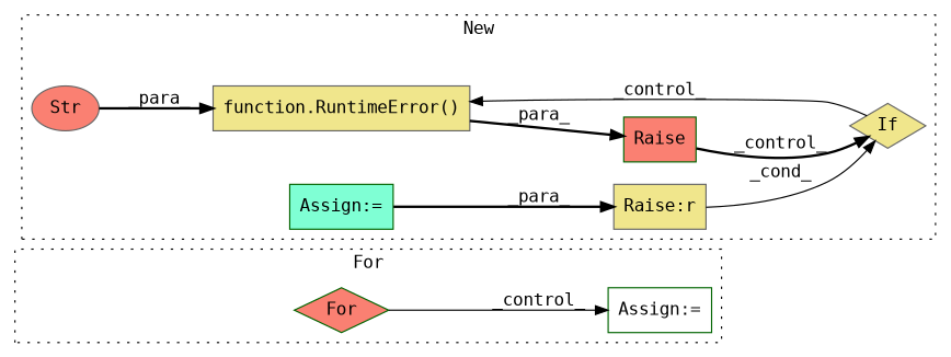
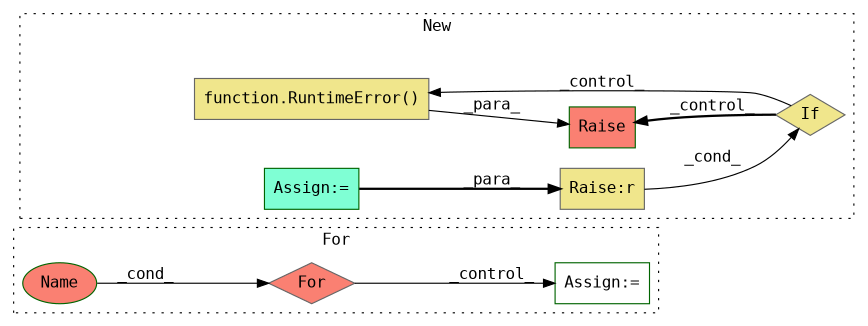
  digraph {
    fontname="DejaVu Sans Mono"
    rankdir=LR
    node [a=68 color=gray40 fillcolor=salmon fontname="DejaVu Sans Mono" l=3 shape=box style=filled]
    edge [fontname="DejaVu Sans Mono" style=solid]
-   n1 [a=107 color=darkgreen l="4,51" label=For s="37777,37799" shape=diamond]
+   n1 [a=107 l="4,51" label=For s="37777,37799" shape=diamond]
    n2 [color=darkgreen fillcolor=white label="Assign:=" s=38049]
+   n3 [a=87 color=darkgreen l=1 label=Name s=37781 shape=ellipse]
    n4 [a=75 fillcolor=khaki l="13,2" label="function.RuntimeError()" s="39385,39456"]
    n5 [a=91 color=darkgreen l=6 label=Raise s=39379]
    n6 [a=96 fillcolor=khaki label=If s=39332 shape=diamond]
    n7 [a=40 fillcolor=khaki l=22 label="Raise:r" s=39335]
-   n8 [a=66 l=58 label=Str s=39398 shape=ellipse]
    n9 [color=darkgreen fillcolor=aquamarine label="Assign:=" s=39274]
    subgraph cluster_1 {
      label=For
      style=dotted
      n1
      n2
+     n3
    }
    subgraph cluster_2 {
      label=New
      style=dotted
      n4
      n5
      n6
      n7
-     n8
      n9
    }
    n1 -> n2 [label=_control_]
-   n4 -> n5 [label=_para_ style=bold]
+   n3 -> n1 [label=_cond_]
+   n4 -> n5 [label=_para_]
    n6 -> n4 [label=_control_]
-   n5 -> n6 [label=_control_ style=bold]
+   n6 -> n5 [label=_control_ style=bold]
    n7 -> n6 [label=_cond_]
-   n8 -> n4 [label=_para_ style=bold]
    n9 -> n7 [label=_para_ style=bold]
  }
